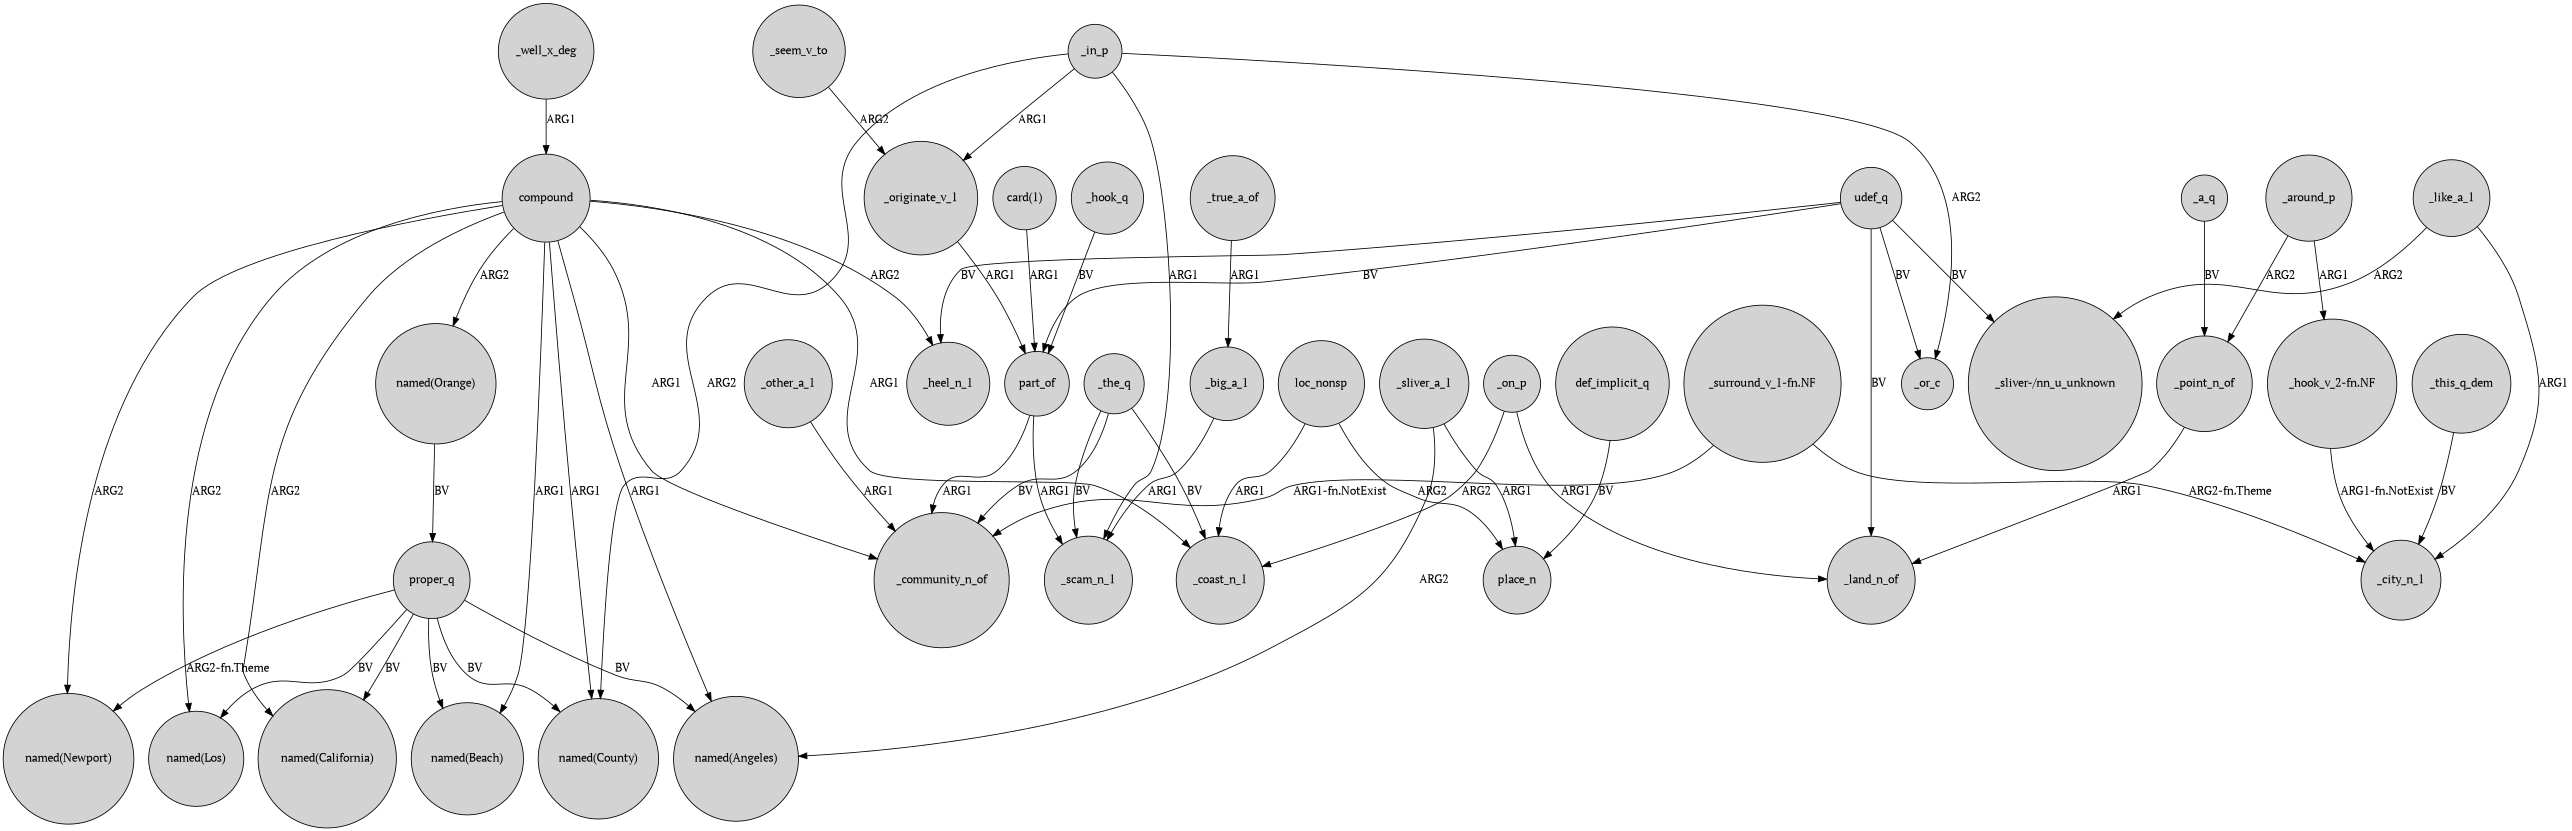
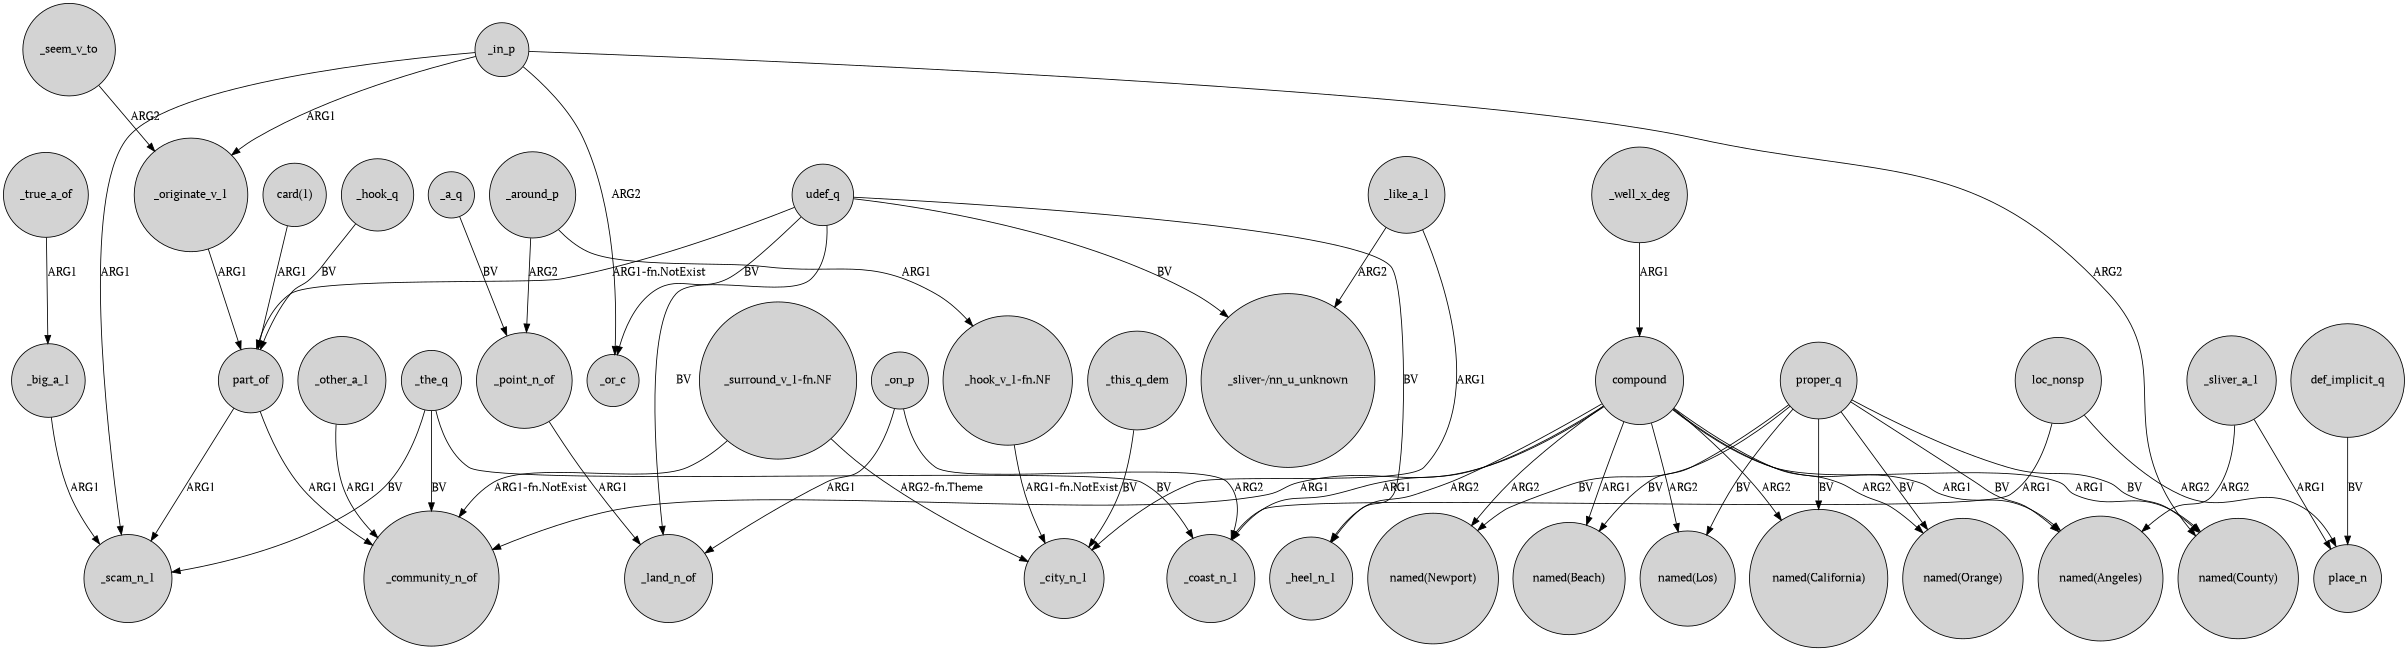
  digraph {
    fontname="PT Serif"
    node [fontname="PT Serif" shape=circle style=filled]
    edge [fontname="PT Serif"]
    "_surround_v_1-fn.NF"
    _community_n_of
    _city_n_1
    _point_n_of
    _land_n_of
    _in_p
    _originate_v_1
    _or_c
    _scam_n_1
    "named(County)"
    part_of
    udef_q
    "_sliver-/nn_u_unknown"
    _heel_n_1
-   "_hook_v_1-fn.NF" [label="_hook_v_2-fn.NF"]
+   "_hook_v_1-fn.NF"
    proper_q
    "named(Newport)"
    "named(Los)"
    "named(California)"
    "named(Orange)"
    "named(Beach)"
    "named(Angeles)"
    compound
    _coast_n_1
    _like_a_1
    _seem_v_to
    _the_q
    _around_p
    def_implicit_q
    place_n
    _a_q
    _true_a_of
    _big_a_1
    loc_nonsp
    _well_x_deg
    "card(1)"
    n37 [label=_hook_q]
    _on_p
    _other_a_1
    n40 [label=_sliver_a_1]
    _this_q_dem
    "_surround_v_1-fn.NF" -> _community_n_of [label="ARG1-fn.NotExist"]
    "_surround_v_1-fn.NF" -> _city_n_1 [label="ARG2-fn.Theme"]
    _point_n_of -> _land_n_of [label=ARG1]
    _in_p -> _originate_v_1 [label=ARG1]
    _in_p -> _or_c [label=ARG2]
    _in_p -> _scam_n_1 [label=ARG1]
    _in_p -> "named(County)" [label=ARG2]
    _originate_v_1 -> part_of [label=ARG1]
    part_of -> _community_n_of [label=ARG1]
    part_of -> _scam_n_1 [label=ARG1]
    udef_q -> _land_n_of [label=BV]
    udef_q -> _or_c [label=BV]
-   udef_q -> part_of [label=BV]
+   udef_q -> part_of [label="ARG1-fn.NotExist"]
    udef_q -> "_sliver-/nn_u_unknown" [label=BV]
    udef_q -> _heel_n_1 [label=BV]
    "_hook_v_1-fn.NF" -> _city_n_1 [label="ARG1-fn.NotExist"]
    proper_q -> "named(County)" [label=BV]
-   proper_q -> "named(Newport)" [label="ARG2-fn.Theme"]
+   proper_q -> "named(Newport)" [label=BV]
    proper_q -> "named(Los)" [label=BV]
    proper_q -> "named(California)" [label=BV]
-   "named(Orange)" -> proper_q [label=BV]
+   proper_q -> "named(Orange)" [label=BV]
    proper_q -> "named(Beach)" [label=BV]
    proper_q -> "named(Angeles)" [label=BV]
    compound -> _community_n_of [label=ARG1]
    compound -> "named(County)" [label=ARG1]
    compound -> _heel_n_1 [label=ARG2]
    compound -> "named(Newport)" [label=ARG2]
    compound -> "named(Los)" [label=ARG2]
    compound -> "named(California)" [label=ARG2]
    compound -> "named(Orange)" [label=ARG2]
    compound -> "named(Beach)" [label=ARG1]
    compound -> "named(Angeles)" [label=ARG1]
    compound -> _coast_n_1 [label=ARG1]
    _like_a_1 -> _city_n_1 [label=ARG1]
    _like_a_1 -> "_sliver-/nn_u_unknown" [label=ARG2]
    _seem_v_to -> _originate_v_1 [label=ARG2]
    _the_q -> _community_n_of [label=BV]
    _the_q -> _scam_n_1 [label=BV]
    _the_q -> _coast_n_1 [label=BV]
    _around_p -> _point_n_of [label=ARG2]
    _around_p -> "_hook_v_1-fn.NF" [label=ARG1]
    def_implicit_q -> place_n [label=BV]
    _a_q -> _point_n_of [label=BV]
    _true_a_of -> _big_a_1 [label=ARG1]
    _big_a_1 -> _scam_n_1 [label=ARG1]
    loc_nonsp -> _coast_n_1 [label=ARG1]
    loc_nonsp -> place_n [label=ARG2]
    _well_x_deg -> compound [label=ARG1]
    "card(1)" -> part_of [label=ARG1]
    n37 -> part_of [label=BV]
    _on_p -> _land_n_of [label=ARG1]
    _on_p -> _coast_n_1 [label=ARG2]
    _other_a_1 -> _community_n_of [label=ARG1]
    n40 -> "named(Angeles)" [label=ARG2]
    n40 -> place_n [label=ARG1]
    _this_q_dem -> _city_n_1 [label=BV]
  }
